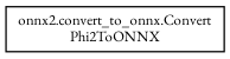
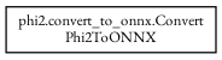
  digraph {
    rankdir=LR
    fontname="EB Garamond"
-   n1 [color=black fillcolor=white fontname="EB Garamond" fontsize=10 height=0.2 label="onnx2.convert_to_onnx.Convert\lPhi2ToONNX" shape=record style=filled width=0.4]
+   n1 [color=black fillcolor=white fontname="EB Garamond" fontsize=10 height=0.2 label="phi2.convert_to_onnx.Convert\lPhi2ToONNX" shape=record style=filled width=0.4]
  }
